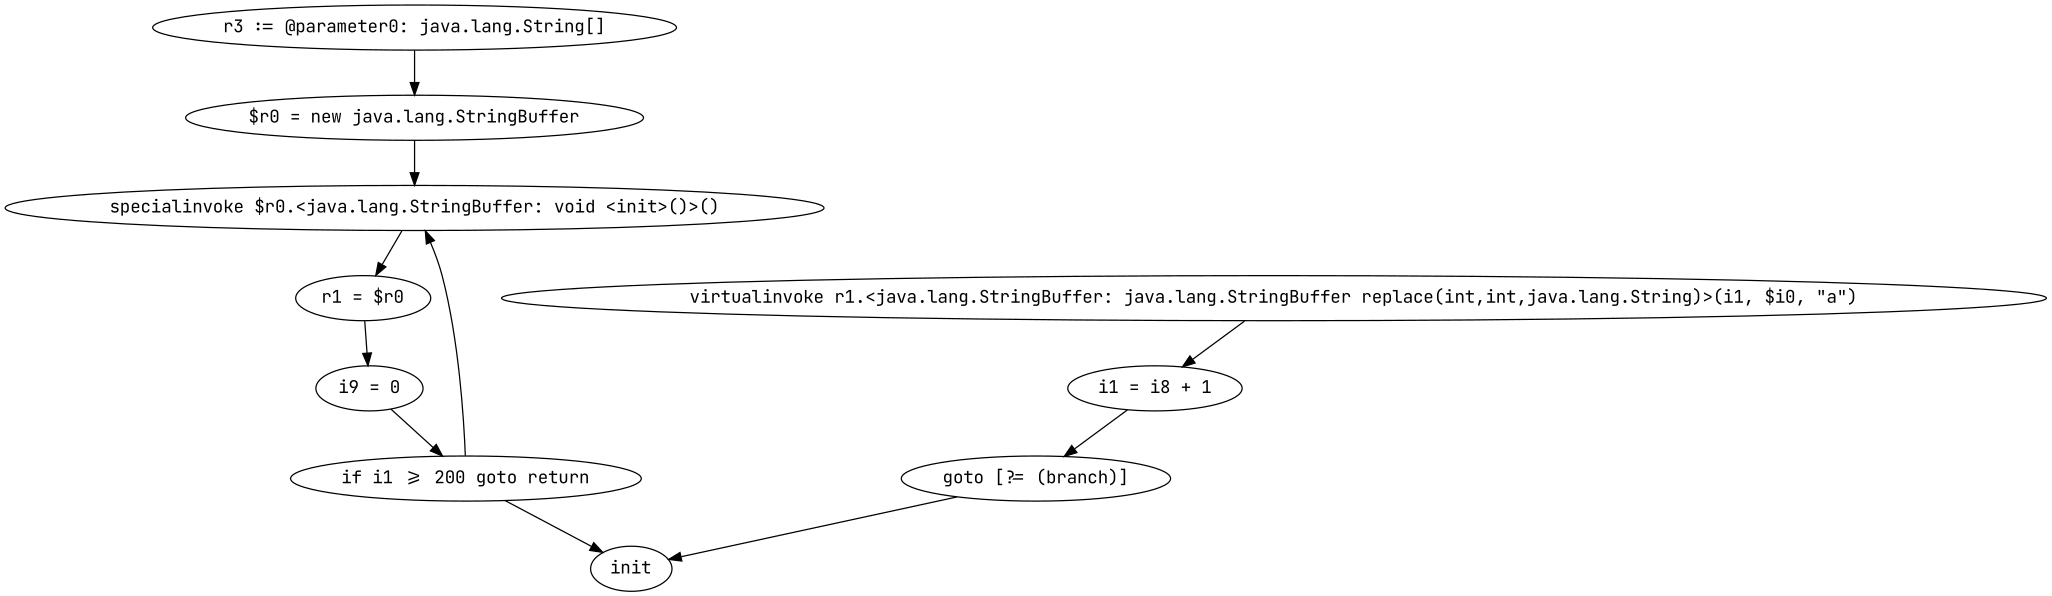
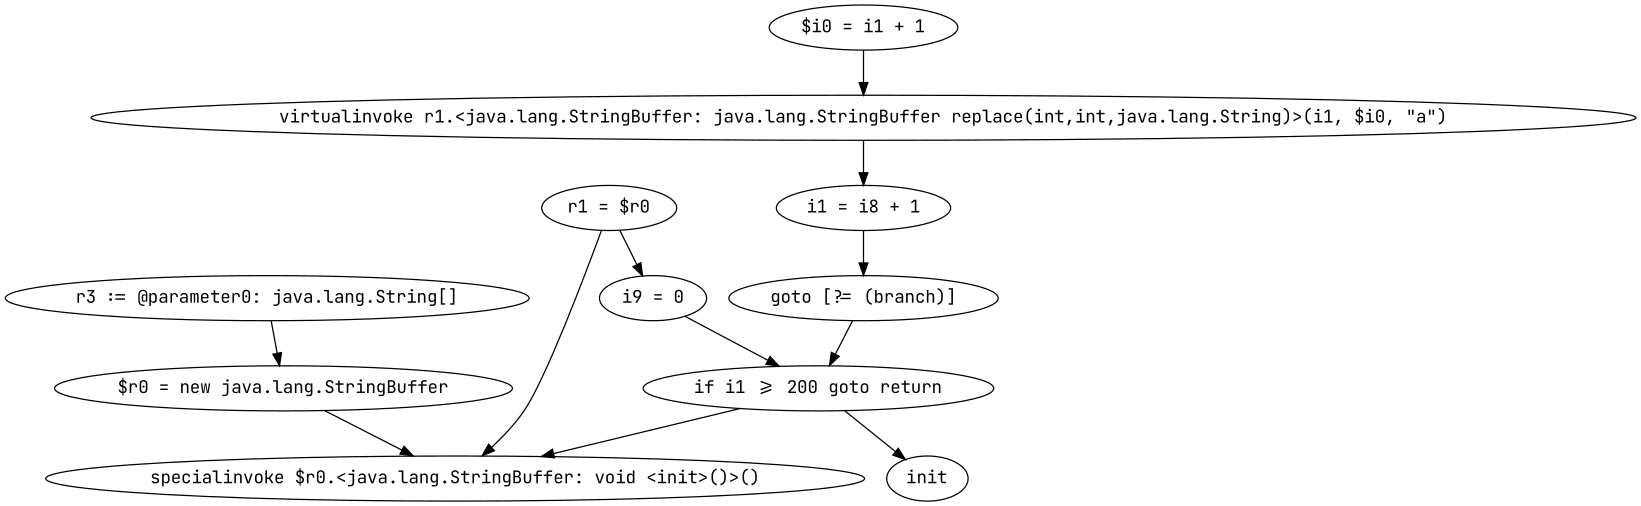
  digraph {
    fontname="JetBrains Mono"
    node [fontname="JetBrains Mono"]
    edge [fontname="JetBrains Mono"]
    "r3 := @parameter0: java.lang.String[]"
    "$r0 = new java.lang.StringBuffer"
    "specialinvoke $r0.<java.lang.StringBuffer: void <init>()>()"
    "r1 = $r0"
    n5 [label="i9 = 0"]
    "if i1 >= 200 goto return"
    n7 [label=init]
+   "$i0 = i1 + 1"
    "virtualinvoke r1.<java.lang.StringBuffer: java.lang.StringBuffer replace(int,int,java.lang.String)>(i1, $i0, \"a\")"
    n10 [label="i1 = i8 + 1"]
    "goto [?= (branch)]"
    "r3 := @parameter0: java.lang.String[]" -> "$r0 = new java.lang.StringBuffer"
    "$r0 = new java.lang.StringBuffer" -> "specialinvoke $r0.<java.lang.StringBuffer: void <init>()>()"
-   "specialinvoke $r0.<java.lang.StringBuffer: void <init>()>()" -> "r1 = $r0"
+   "r1 = $r0" -> "specialinvoke $r0.<java.lang.StringBuffer: void <init>()>()"
    "r1 = $r0" -> n5
    n5 -> "if i1 >= 200 goto return"
    "if i1 >= 200 goto return" -> "specialinvoke $r0.<java.lang.StringBuffer: void <init>()>()"
    "if i1 >= 200 goto return" -> n7
+   "$i0 = i1 + 1" -> "virtualinvoke r1.<java.lang.StringBuffer: java.lang.StringBuffer replace(int,int,java.lang.String)>(i1, $i0, \"a\")"
    "virtualinvoke r1.<java.lang.StringBuffer: java.lang.StringBuffer replace(int,int,java.lang.String)>(i1, $i0, \"a\")" -> n10
    n10 -> "goto [?= (branch)]"
-   "goto [?= (branch)]" -> n7
+   "goto [?= (branch)]" -> "if i1 >= 200 goto return"
  }
